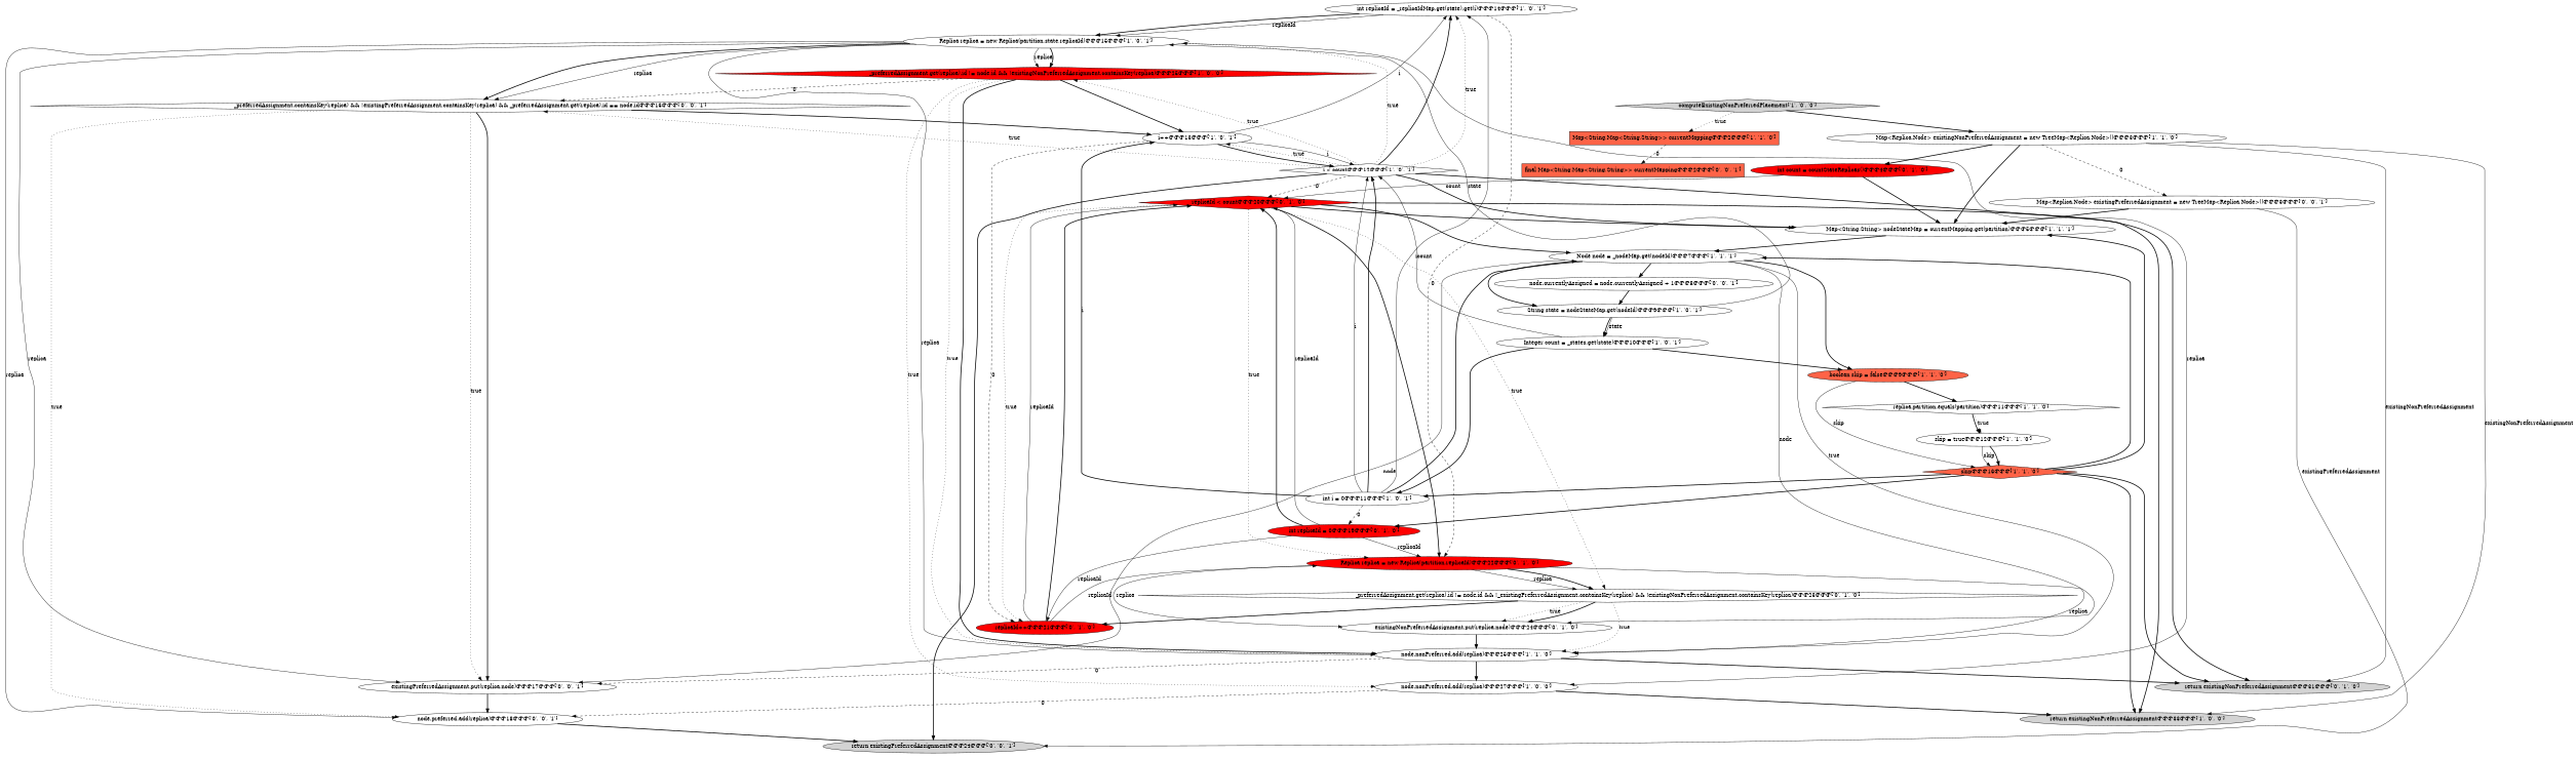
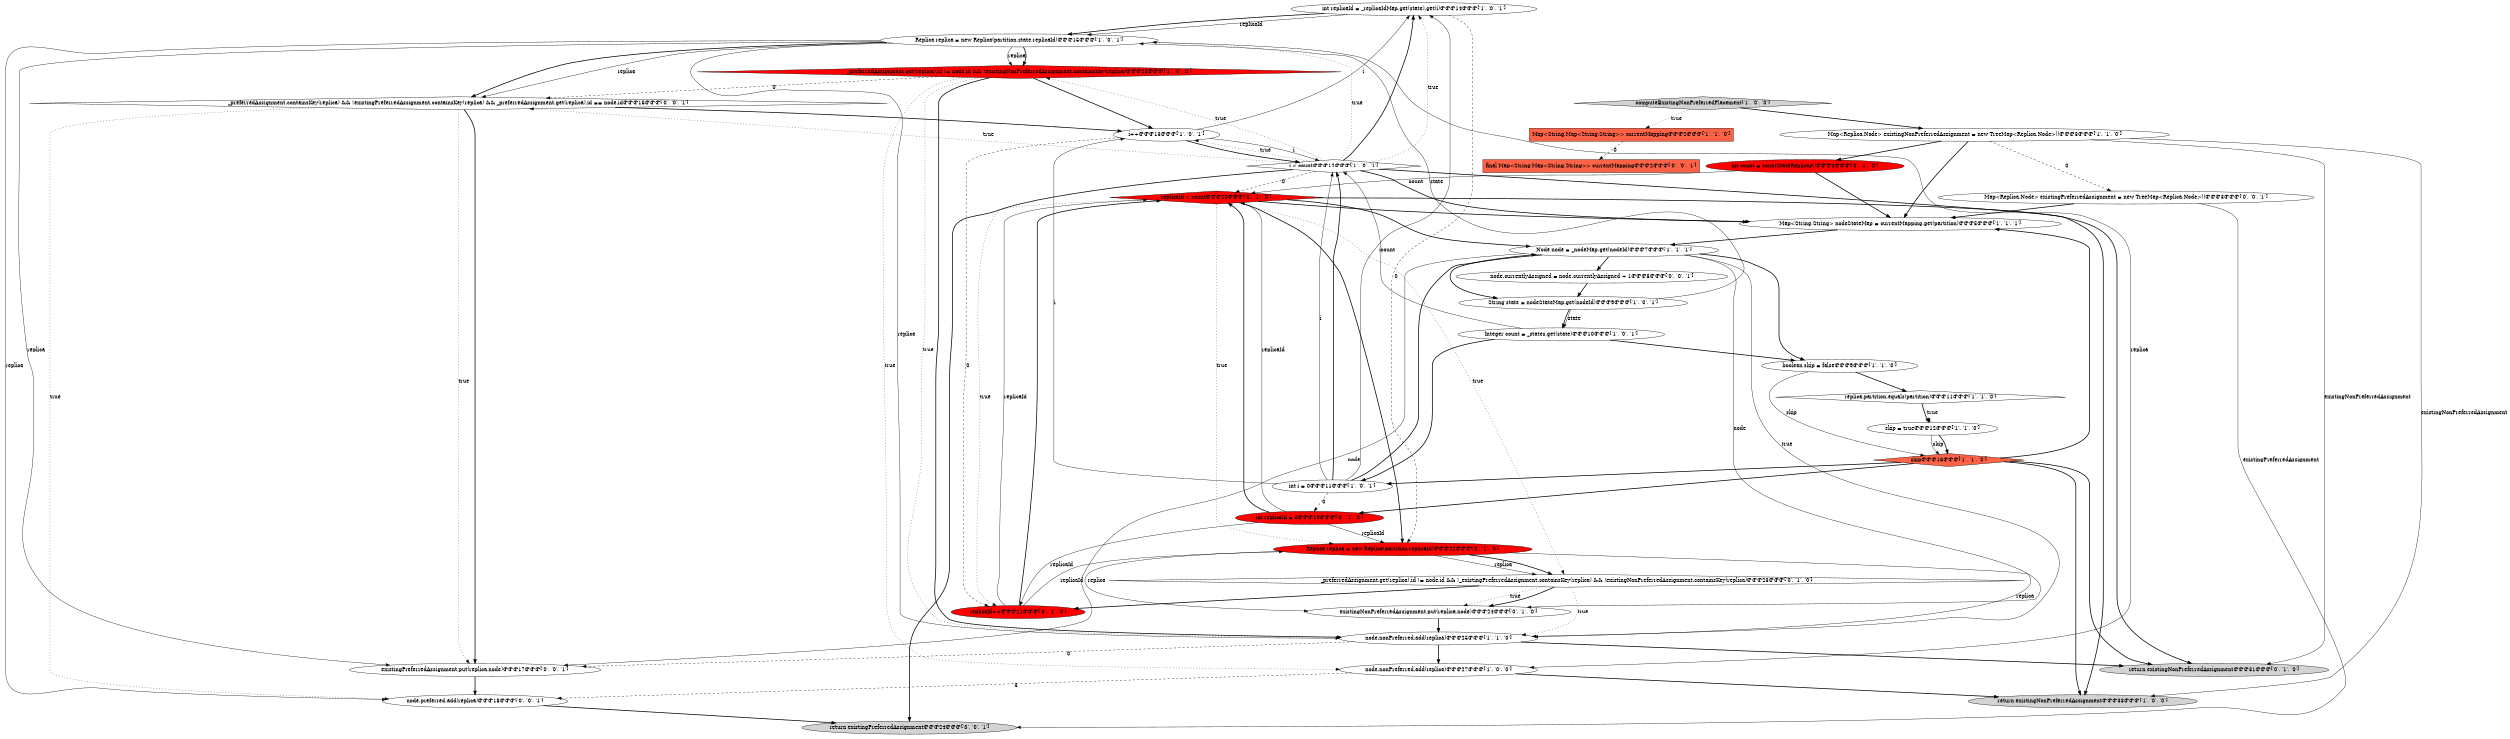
  digraph {
    node [fillcolor=white shape=ellipse style=filled]
    edge [style=bold]
    n1 [label="int replicaId = _replicaIdMap.get(state).get(i)@@@14@@@['1', '0', '1']"]
    n2 [label="Replica replica = new Replica(partition,state,replicaId)@@@15@@@['1', '0', '1']"]
    n3 [fillcolor=red label="Replica replica = new Replica(partition,replicaId)@@@22@@@['0', '1', '0']"]
    n4 [label="node.nonPreferred.add(replica)@@@25@@@['1', '1', '0']"]
    n5 [fillcolor=red label="_preferredAssignment.get(replica).id != node.id && !existingNonPreferredAssignment.containsKey(replica)@@@25@@@['1', '0', '0']" shape=diamond]
    n6 [label="_preferredAssignment.containsKey(replica) && !existingPreferredAssignment.containsKey(replica) && _preferredAssignment.get(replica).id == node.id@@@16@@@['0', '0', '1']" shape=diamond]
    n7 [label="node.nonPreferred.add(replica)@@@27@@@['1', '0', '0']"]
    n8 [label="node.preferred.add(replica)@@@18@@@['0', '0', '1']"]
    n9 [label="existingPreferredAssignment.put(replica,node)@@@17@@@['0', '0', '1']"]
    n10 [label="existingNonPreferredAssignment.put(replica,node)@@@24@@@['0', '1', '0']"]
    n11 [label="_preferredAssignment.get(replica).id != node.id && !_existingPreferredAssignment.containsKey(replica) && !existingNonPreferredAssignment.containsKey(replica)@@@23@@@['0', '1', '0']" shape=diamond]
    n12 [fillcolor=red label="int count = countStateReplicas()@@@4@@@['0', '1', '0']"]
    n13 [label="Map<String,String> nodeStateMap = currentMapping.get(partition)@@@5@@@['1', '1', '1']"]
    n14 [fillcolor=red label="replicaId < count@@@20@@@['0', '1', '0']" shape=diamond]
    n15 [label="Node node = _nodeMap.get(nodeId)@@@7@@@['1', '1', '1']"]
    n16 [fillcolor=red label="replicaId++@@@21@@@['0', '1', '0']"]
    n17 [fillcolor=lightgray label="return existingNonPreferredAssignment@@@31@@@['0', '1', '0']"]
    n18 [label="i < count@@@12@@@['1', '0', '1']" shape=diamond]
    n19 [fillcolor=lightgray label="return existingNonPreferredAssignment@@@33@@@['1', '0', '0']"]
    n20 [label="i++@@@13@@@['1', '0', '1']"]
    n21 [fillcolor=lightgray label="return existingPreferredAssignment@@@24@@@['0', '0', '1']"]
    n22 [label="String state = nodeStateMap.get(nodeId)@@@9@@@['1', '0', '1']"]
-   n23 [fillcolor=tomato label="boolean skip = false@@@9@@@['1', '1', '0']"]
+   n23 [label="boolean skip = false@@@9@@@['1', '1', '0']"]
    n24 [label="node.currentlyAssigned = node.currentlyAssigned + 1@@@8@@@['0', '0', '1']"]
    n25 [fillcolor=tomato label="Map<String,Map<String,String>> currentMapping@@@2@@@['1', '1', '0']" shape=box]
    n26 [fillcolor=tomato label="final Map<String,Map<String,String>> currentMapping@@@2@@@['0', '0', '1']" shape=box]
    n27 [fillcolor=tomato label="skip@@@16@@@['1', '1', '0']" shape=diamond]
    n28 [fillcolor=red label="int replicaId = 0@@@19@@@['0', '1', '0']"]
    n29 [label="int i = 0@@@11@@@['1', '0', '1']"]
    n30 [label="Map<Replica,Node> existingPreferredAssignment = new TreeMap<Replica,Node>()@@@3@@@['0', '0', '1']"]
    n31 [fillcolor=lightgray label="computeExistingNonPreferredPlacement['1', '0', '0']" shape=diamond]
    n32 [label="Map<Replica,Node> existingNonPreferredAssignment = new TreeMap<Replica,Node>()@@@3@@@['1', '1', '0']"]
    n33 [label="Integer count = _states.get(state)@@@10@@@['1', '0', '1']"]
    n34 [label="replica.partition.equals(partition)@@@11@@@['1', '1', '0']" shape=diamond]
    n35 [label="skip = true@@@12@@@['1', '1', '0']"]
    n1 -> n2 [label=replicaId style=solid]
    n1 -> n2
    n1 -> n3 [label=0 style=dashed]
    n2 -> n4 [label=replica style=solid]
    n2 -> n5 [label=replica style=solid]
    n2 -> n5
    n2 -> n6 [label=replica style=solid]
    n2 -> n6
    n2 -> n7 [label=replica style=solid]
    n2 -> n8 [label=replica style=solid]
    n2 -> n9 [label=replica style=solid]
    n3 -> n4 [label=replica style=solid]
    n3 -> n10 [label=replica style=solid]
    n3 -> n11 [label=replica style=solid]
    n3 -> n11
    n4 -> n7
    n4 -> n9 [label=0 style=dashed]
    n4 -> n17
    n5 -> n4
    n5 -> n4 [label=true style=dotted]
    n5 -> n6 [label=0 style=dashed]
    n5 -> n7 [label=true style=dotted]
    n5 -> n20
    n6 -> n8 [label=true style=dotted]
    n6 -> n9 [label=true style=dotted]
    n6 -> n9
    n6 -> n20
-   n7 -> n8 [label=0 style=dashed]
+   n7 -> n8 [label=3 style=dashed]
    n7 -> n19
    n8 -> n21
    n9 -> n8
    n10 -> n4
    n11 -> n4 [label=true style=dotted]
    n11 -> n10 [label=true style=dotted]
    n11 -> n10
    n11 -> n16
    n12 -> n13
    n12 -> n14 [label=count style=solid]
    n13 -> n15
    n14 -> n3
    n14 -> n3 [label=true style=dotted]
    n14 -> n11 [label=true style=dotted]
    n14 -> n13
    n14 -> n15
    n14 -> n16 [label=true style=dotted]
    n14 -> n17
    n15 -> n4 [label=true style=solid]
    n15 -> n9 [label="node" style=solid]
    n15 -> n10 [label="node" style=solid]
    n15 -> n22
    n15 -> n23
    n15 -> n24
    n16 -> n3 [label=replicaId style=solid]
    n16 -> n14 [label=replicaId style=solid]
    n16 -> n14
    n18 -> n1
    n18 -> n1 [label=true style=dotted]
    n18 -> n2 [label=true style=dotted]
    n18 -> n5 [label=true style=dotted]
    n18 -> n6 [label=true style=dotted]
    n18 -> n13
    n18 -> n14 [label=0 style=dashed]
    n18 -> n19
    n18 -> n20 [label=true style=dotted]
    n18 -> n21
    n20 -> n1 [label=i style=solid]
    n20 -> n16 [label=0 style=dashed]
    n20 -> n18
    n20 -> n18 [label=i style=solid]
    n22 -> n2 [label=state style=solid]
    n22 -> n33
    n22 -> n33 [label=state style=solid]
    n23 -> n27 [label=skip style=solid]
    n23 -> n34
    n24 -> n22
    n25 -> n26 [label=0 style=dashed]
    n27 -> n13
-   n27 -> n15
    n27 -> n17
    n27 -> n19
    n27 -> n28
    n27 -> n29
    n28 -> n3 [label=replicaId style=solid]
    n28 -> n14 [label=replicaId style=solid]
    n28 -> n14
    n28 -> n16 [label=replicaId style=solid]
    n29 -> n1 [label=i style=solid]
    n29 -> n15
    n29 -> n18
    n29 -> n18 [label=i style=solid]
-   n29 -> n20 [label=i]
+   n29 -> n20 [label=i style=solid]
    n29 -> n28 [label=0 style=dashed]
    n30 -> n13
    n30 -> n21 [label=existingPreferredAssignment style=solid]
    n31 -> n25 [label=true style=dotted]
    n31 -> n32
    n32 -> n12
    n32 -> n13
    n32 -> n17 [label=existingNonPreferredAssignment style=solid]
    n32 -> n19 [label=existingNonPreferredAssignment style=solid]
    n32 -> n30 [label=0 style=dashed]
    n33 -> n18 [label=count style=solid]
    n33 -> n23
    n33 -> n29
    n34 -> n35 [label=true style=dotted]
    n34 -> n35
    n35 -> n27 [label=skip style=solid]
    n35 -> n27
  }
